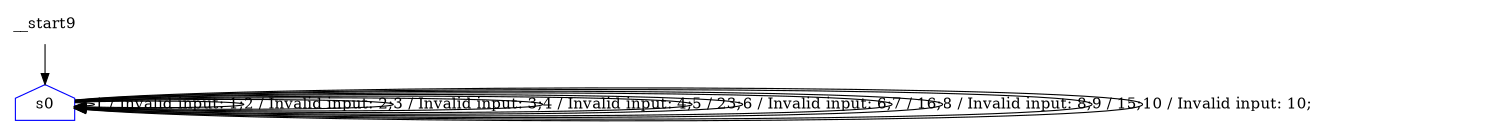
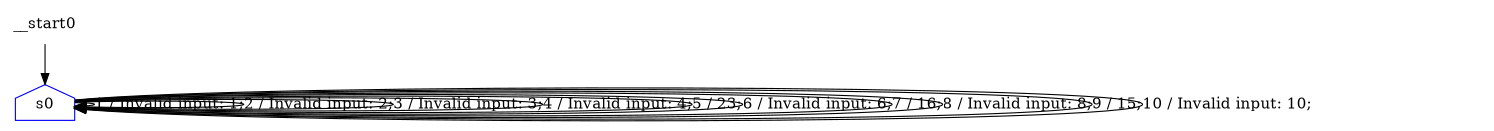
  digraph {
    node [color=blue]
-   __start0 [shape=none label=__start9]
+   __start0 [shape=none]
    n2 [label=s0 shape=house]
    __start0 -> n2
    n2 -> n2 [label="1 / Invalid input: 1;"]
    n2 -> n2 [label="2 / Invalid input: 2;"]
    n2 -> n2 [label="3 / Invalid input: 3;"]
    n2 -> n2 [label="4 / Invalid input: 4;"]
    n2 -> n2 [label="5 / 23;"]
    n2 -> n2 [label="6 / Invalid input: 6;"]
    n2 -> n2 [label="7 / 16;"]
    n2 -> n2 [label="8 / Invalid input: 8;"]
    n2 -> n2 [label="9 / 15;"]
    n2 -> n2 [label="10 / Invalid input: 10;"]
  }
